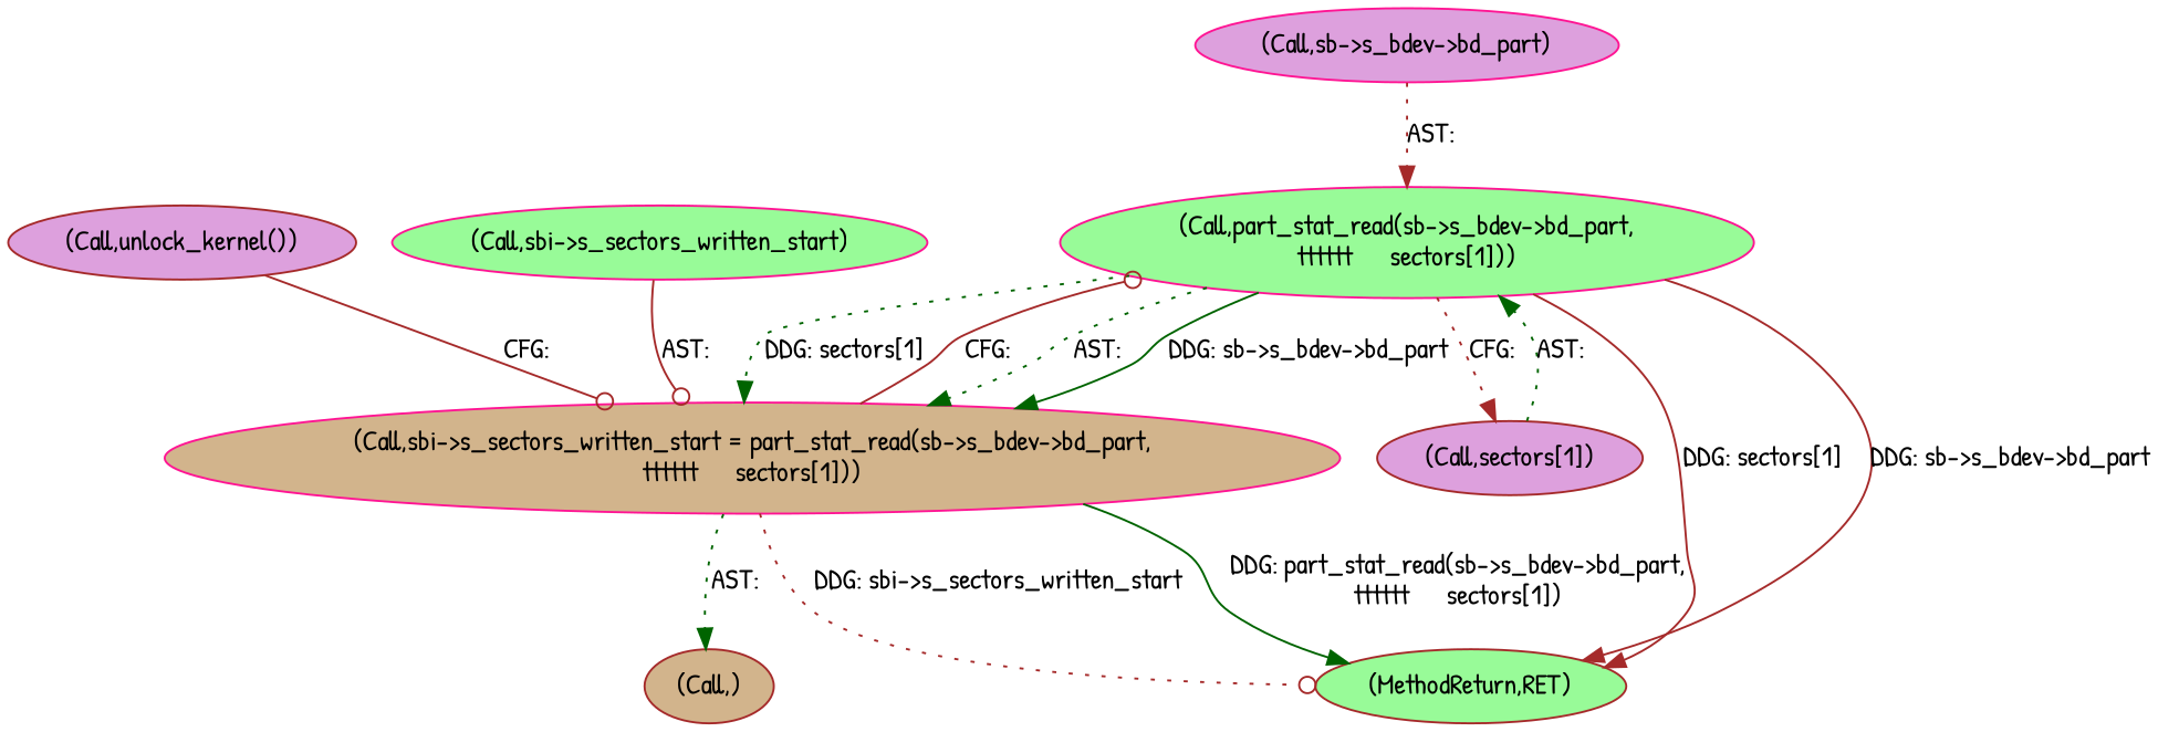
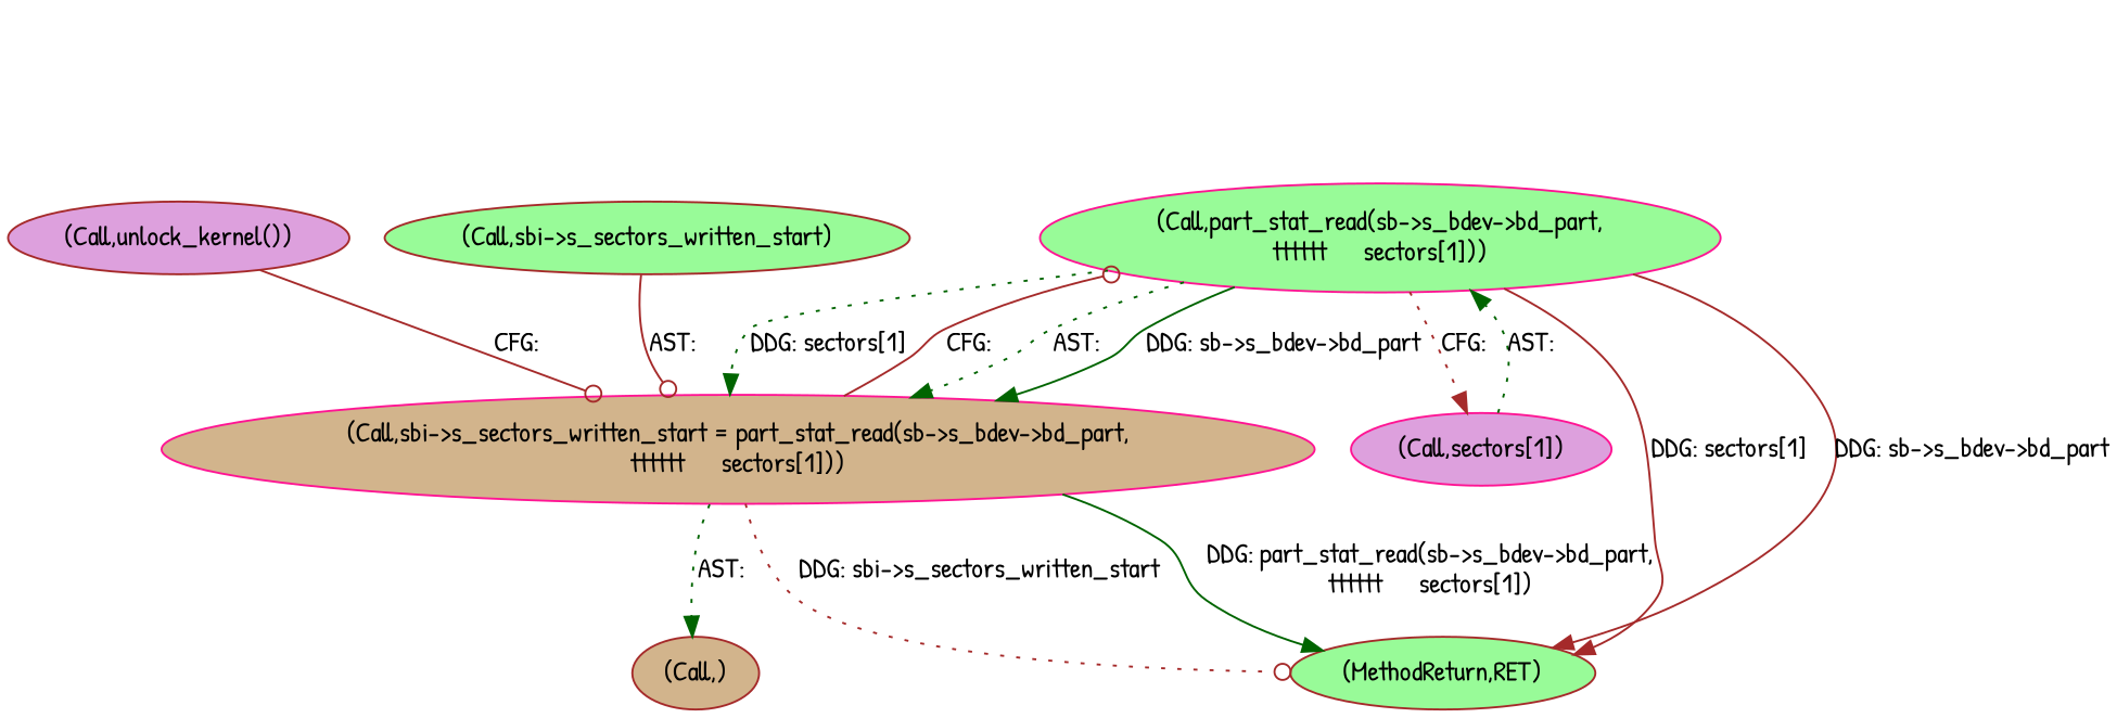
  digraph {
    fontname="Patrick Hand"
    node [color=brown fillcolor=palegreen fontname="Patrick Hand" style=filled]
    edge [arrowhead=normal color=brown fontname="Patrick Hand" style=dotted]
    n1 [color=deeppink label="(Call,part_stat_read(sb->s_bdev->bd_part,\n\t\t\t\t\t\t      sectors[1]))"]
    n2 [color=deeppink fillcolor=tan label="(Call,sbi->s_sectors_written_start = part_stat_read(sb->s_bdev->bd_part,\n\t\t\t\t\t\t      sectors[1]))"]
-   n3 [fillcolor=plum label="(Call,sectors[1])"]
+   n3 [color=deeppink fillcolor=plum label="(Call,sectors[1])"]
    n4 [label="(MethodReturn,RET)"]
    n5 [fillcolor=tan label="(Call,)"]
-   n6 [color=deeppink fillcolor=plum label="(Call,sb->s_bdev->bd_part)"]
    n7 [fillcolor=plum label="(Call,unlock_kernel())"]
-   n8 [color=deeppink label="(Call,sbi->s_sectors_written_start)"]
+   n8 [label="(Call,sbi->s_sectors_written_start)"]
    n1 -> n2 [color=darkgreen label="AST: "]
    n1 -> n2 [color=darkgreen label="DDG: sb->s_bdev->bd_part" style=solid]
    n1 -> n2 [color=darkgreen label="DDG: sectors[1]"]
    n1 -> n3 [label="CFG: "]
    n1 -> n4 [label="DDG: sectors[1]" style=solid]
    n1 -> n4 [label="DDG: sb->s_bdev->bd_part" style=solid]
    n2 -> n1 [arrowhead=odot label="CFG: " style=solid]
    n2 -> n4 [arrowhead=odot label="DDG: sbi->s_sectors_written_start"]
    n2 -> n4 [color=darkgreen label="DDG: part_stat_read(sb->s_bdev->bd_part,\n\t\t\t\t\t\t      sectors[1])" style=solid]
    n2 -> n5 [color=darkgreen label="AST: "]
    n3 -> n1 [color=darkgreen label="AST: "]
-   n6 -> n1 [label="AST: "]
    n7 -> n2 [arrowhead=odot label="CFG: " style=solid]
    n8 -> n2 [arrowhead=odot label="AST: " style=solid]
  }
